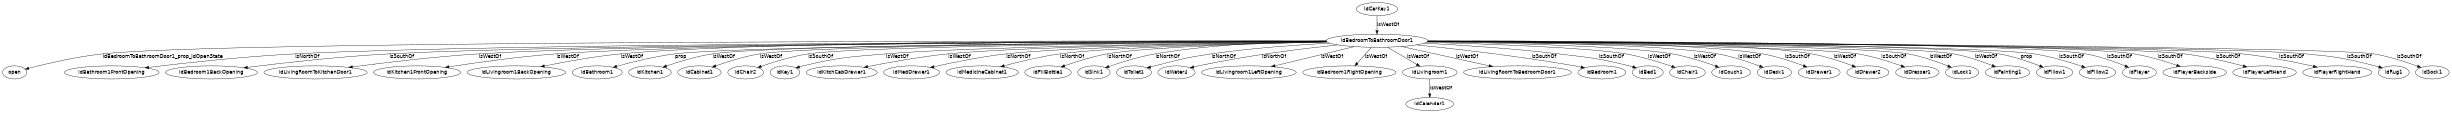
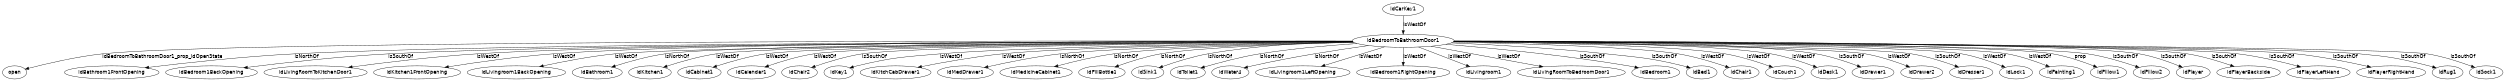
  strict digraph {
    fontname="DejaVu Sans"
    node [fontname="DejaVu Sans" node_type=entity_node]
    edge [edge_type=relationship fontname="DejaVu Sans"]
    open [node_type=property_node]
    idBedroomToBathroomDoor1
    idBathroom1FrontOpening
    idBedroom1BackOpening
    idLivingRoomToKitchenDoor1
    idKitchen1FrontOpening
    idLivingroom1BackOpening
    idBathroom1
    idKitchen1
    idCabinet1
    idCalendar1
    idChair2
    idKey1
    idKitchCabDrawer1
    idMedDrawer1
    idMedicineCabinet1
    idPillBottle1
    idSink1
    idToilet1
    n20 [label=idWater4]
    idLivingroom1LeftOpening
    idBedroom1RightOpening
    idLivingroom1
    idLivingRoomToBedroomDoor1
    idBedroom1
    idBed1
    idChair1
    idCouch1
    idDesk1
    idDrawer1
    idDrawer2
    idDresser1
    idLock1
    idPainting1
    idPillow1
    idPillow2
    idPlayer
    idPlayerBackside
    idPlayerLeftHand
    idPlayerRightHand
    idRug1
    idSock1
    idCarKey1
    idBedroomToBathroomDoor1 -> open [edge_type=property label=idBedroomToBathroomDoor1_prop_idOpenState]
    idBedroomToBathroomDoor1 -> idBathroom1FrontOpening [label=isNorthOf]
    idBedroomToBathroomDoor1 -> idBedroom1BackOpening [label=isSouthOf]
    idBedroomToBathroomDoor1 -> idLivingRoomToKitchenDoor1 [label=isWestOf]
    idBedroomToBathroomDoor1 -> idKitchen1FrontOpening [label=isWestOf]
    idBedroomToBathroomDoor1 -> idLivingroom1BackOpening [label=isWestOf]
-   idBedroomToBathroomDoor1 -> idBathroom1 [label=prop]
+   idBedroomToBathroomDoor1 -> idBathroom1 [label=isNorthOf]
    idBedroomToBathroomDoor1 -> idKitchen1 [label=isWestOf]
    idBedroomToBathroomDoor1 -> idCabinet1 [label=isWestOf]
-   idLivingroom1 -> idCalendar1 [label=isWestOf]
+   idBedroomToBathroomDoor1 -> idCalendar1 [label=isWestOf]
    idBedroomToBathroomDoor1 -> idChair2 [label=isSouthOf]
    idBedroomToBathroomDoor1 -> idKey1 [label=isWestOf]
    idBedroomToBathroomDoor1 -> idKitchCabDrawer1 [label=isWestOf]
    idBedroomToBathroomDoor1 -> idMedDrawer1 [label=isNorthOf]
    idBedroomToBathroomDoor1 -> idMedicineCabinet1 [label=isNorthOf]
    idBedroomToBathroomDoor1 -> idPillBottle1 [label=isNorthOf]
    idBedroomToBathroomDoor1 -> idSink1 [label=isNorthOf]
    idBedroomToBathroomDoor1 -> idToilet1 [label=isNorthOf]
    idBedroomToBathroomDoor1 -> n20 [label=isNorthOf]
    idBedroomToBathroomDoor1 -> idLivingroom1LeftOpening [label=isWestOf]
    idBedroomToBathroomDoor1 -> idBedroom1RightOpening [label=isWestOf]
    idBedroomToBathroomDoor1 -> idLivingroom1 [label=isWestOf]
    idBedroomToBathroomDoor1 -> idLivingRoomToBedroomDoor1 [label=isWestOf]
    idBedroomToBathroomDoor1 -> idBedroom1 [label=isSouthOf]
    idBedroomToBathroomDoor1 -> idBed1 [label=isSouthOf]
    idBedroomToBathroomDoor1 -> idChair1 [label=isWestOf]
    idBedroomToBathroomDoor1 -> idCouch1 [label=isWestOf]
    idBedroomToBathroomDoor1 -> idDesk1 [label=isWestOf]
    idBedroomToBathroomDoor1 -> idDrawer1 [label=isSouthOf]
    idBedroomToBathroomDoor1 -> idDrawer2 [label=isWestOf]
    idBedroomToBathroomDoor1 -> idDresser1 [label=isSouthOf]
    idBedroomToBathroomDoor1 -> idLock1 [label=isWestOf]
    idBedroomToBathroomDoor1 -> idPainting1 [label=isWestOf]
    idBedroomToBathroomDoor1 -> idPillow1 [label=prop]
    idBedroomToBathroomDoor1 -> idPillow2 [label=isSouthOf]
    idBedroomToBathroomDoor1 -> idPlayer [label=isSouthOf]
    idBedroomToBathroomDoor1 -> idPlayerBackside [label=isSouthOf]
    idBedroomToBathroomDoor1 -> idPlayerLeftHand [label=isSouthOf]
    idBedroomToBathroomDoor1 -> idPlayerRightHand [label=isSouthOf]
    idBedroomToBathroomDoor1 -> idRug1 [label=isSouthOf]
    idBedroomToBathroomDoor1 -> idSock1 [label=isSouthOf]
    idCarKey1 -> idBedroomToBathroomDoor1 [label=isWestOf]
  }
